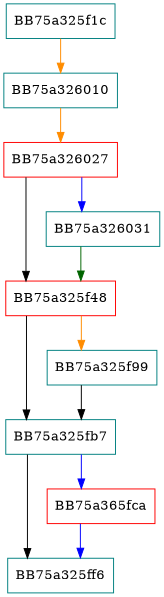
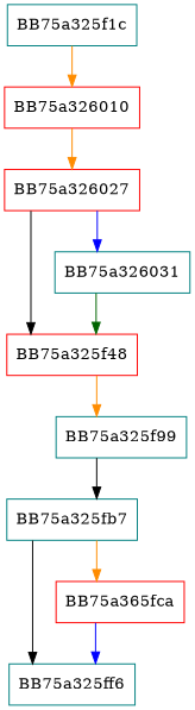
  digraph {
    splines=ortho
    node [color=teal shape=box]
    edge [color=black]
    BB75a325f1c
-   BB75a326010
+   BB75a326010 [color=red]
    BB75a326027 [color=red]
    BB75a325f48 [color=red]
    BB75a325fb7
    BB75a325f99
    BB75a326031
    BB75a325ff6
    n9 [color=red label=BB75a365fca]
    BB75a325f1c -> BB75a326010 [color=darkorange]
    BB75a326010 -> BB75a326027 [color=darkorange]
    BB75a326027 -> BB75a325f48
    BB75a326027 -> BB75a326031 [color=blue]
-   BB75a325f48 -> BB75a325fb7
    BB75a325f48 -> BB75a325f99 [color=darkorange]
    BB75a325fb7 -> BB75a325ff6
-   BB75a325fb7 -> n9 [color=blue]
+   BB75a325fb7 -> n9 [color=darkorange]
    BB75a325f99 -> BB75a325fb7
    BB75a326031 -> BB75a325f48 [color=darkgreen]
    n9 -> BB75a325ff6 [color=blue]
  }
